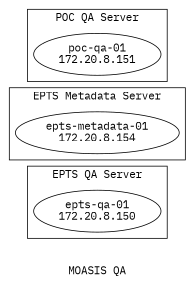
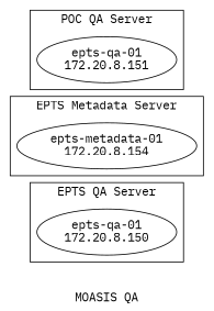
  digraph {
    label="MOASIS QA"
    rankdir=LR
    fontname="IBM Plex Mono"
    node [fontname="IBM Plex Mono"]
    n1 [label="epts-qa-01\n172.20.8.150"]
    n2 [label="epts-metadata-01\n172.20.8.154"]
-   n3 [label="poc-qa-01\n172.20.8.151"]
+   n3 [label="epts-qa-01\n172.20.8.151"]
    subgraph cluster_1 {
      label="EPTS QA Server"
      n1
    }
    subgraph cluster_2 {
      label="EPTS Metadata Server"
      n2
    }
    subgraph cluster_3 {
      label="POC QA Server"
      n3
    }
  }
